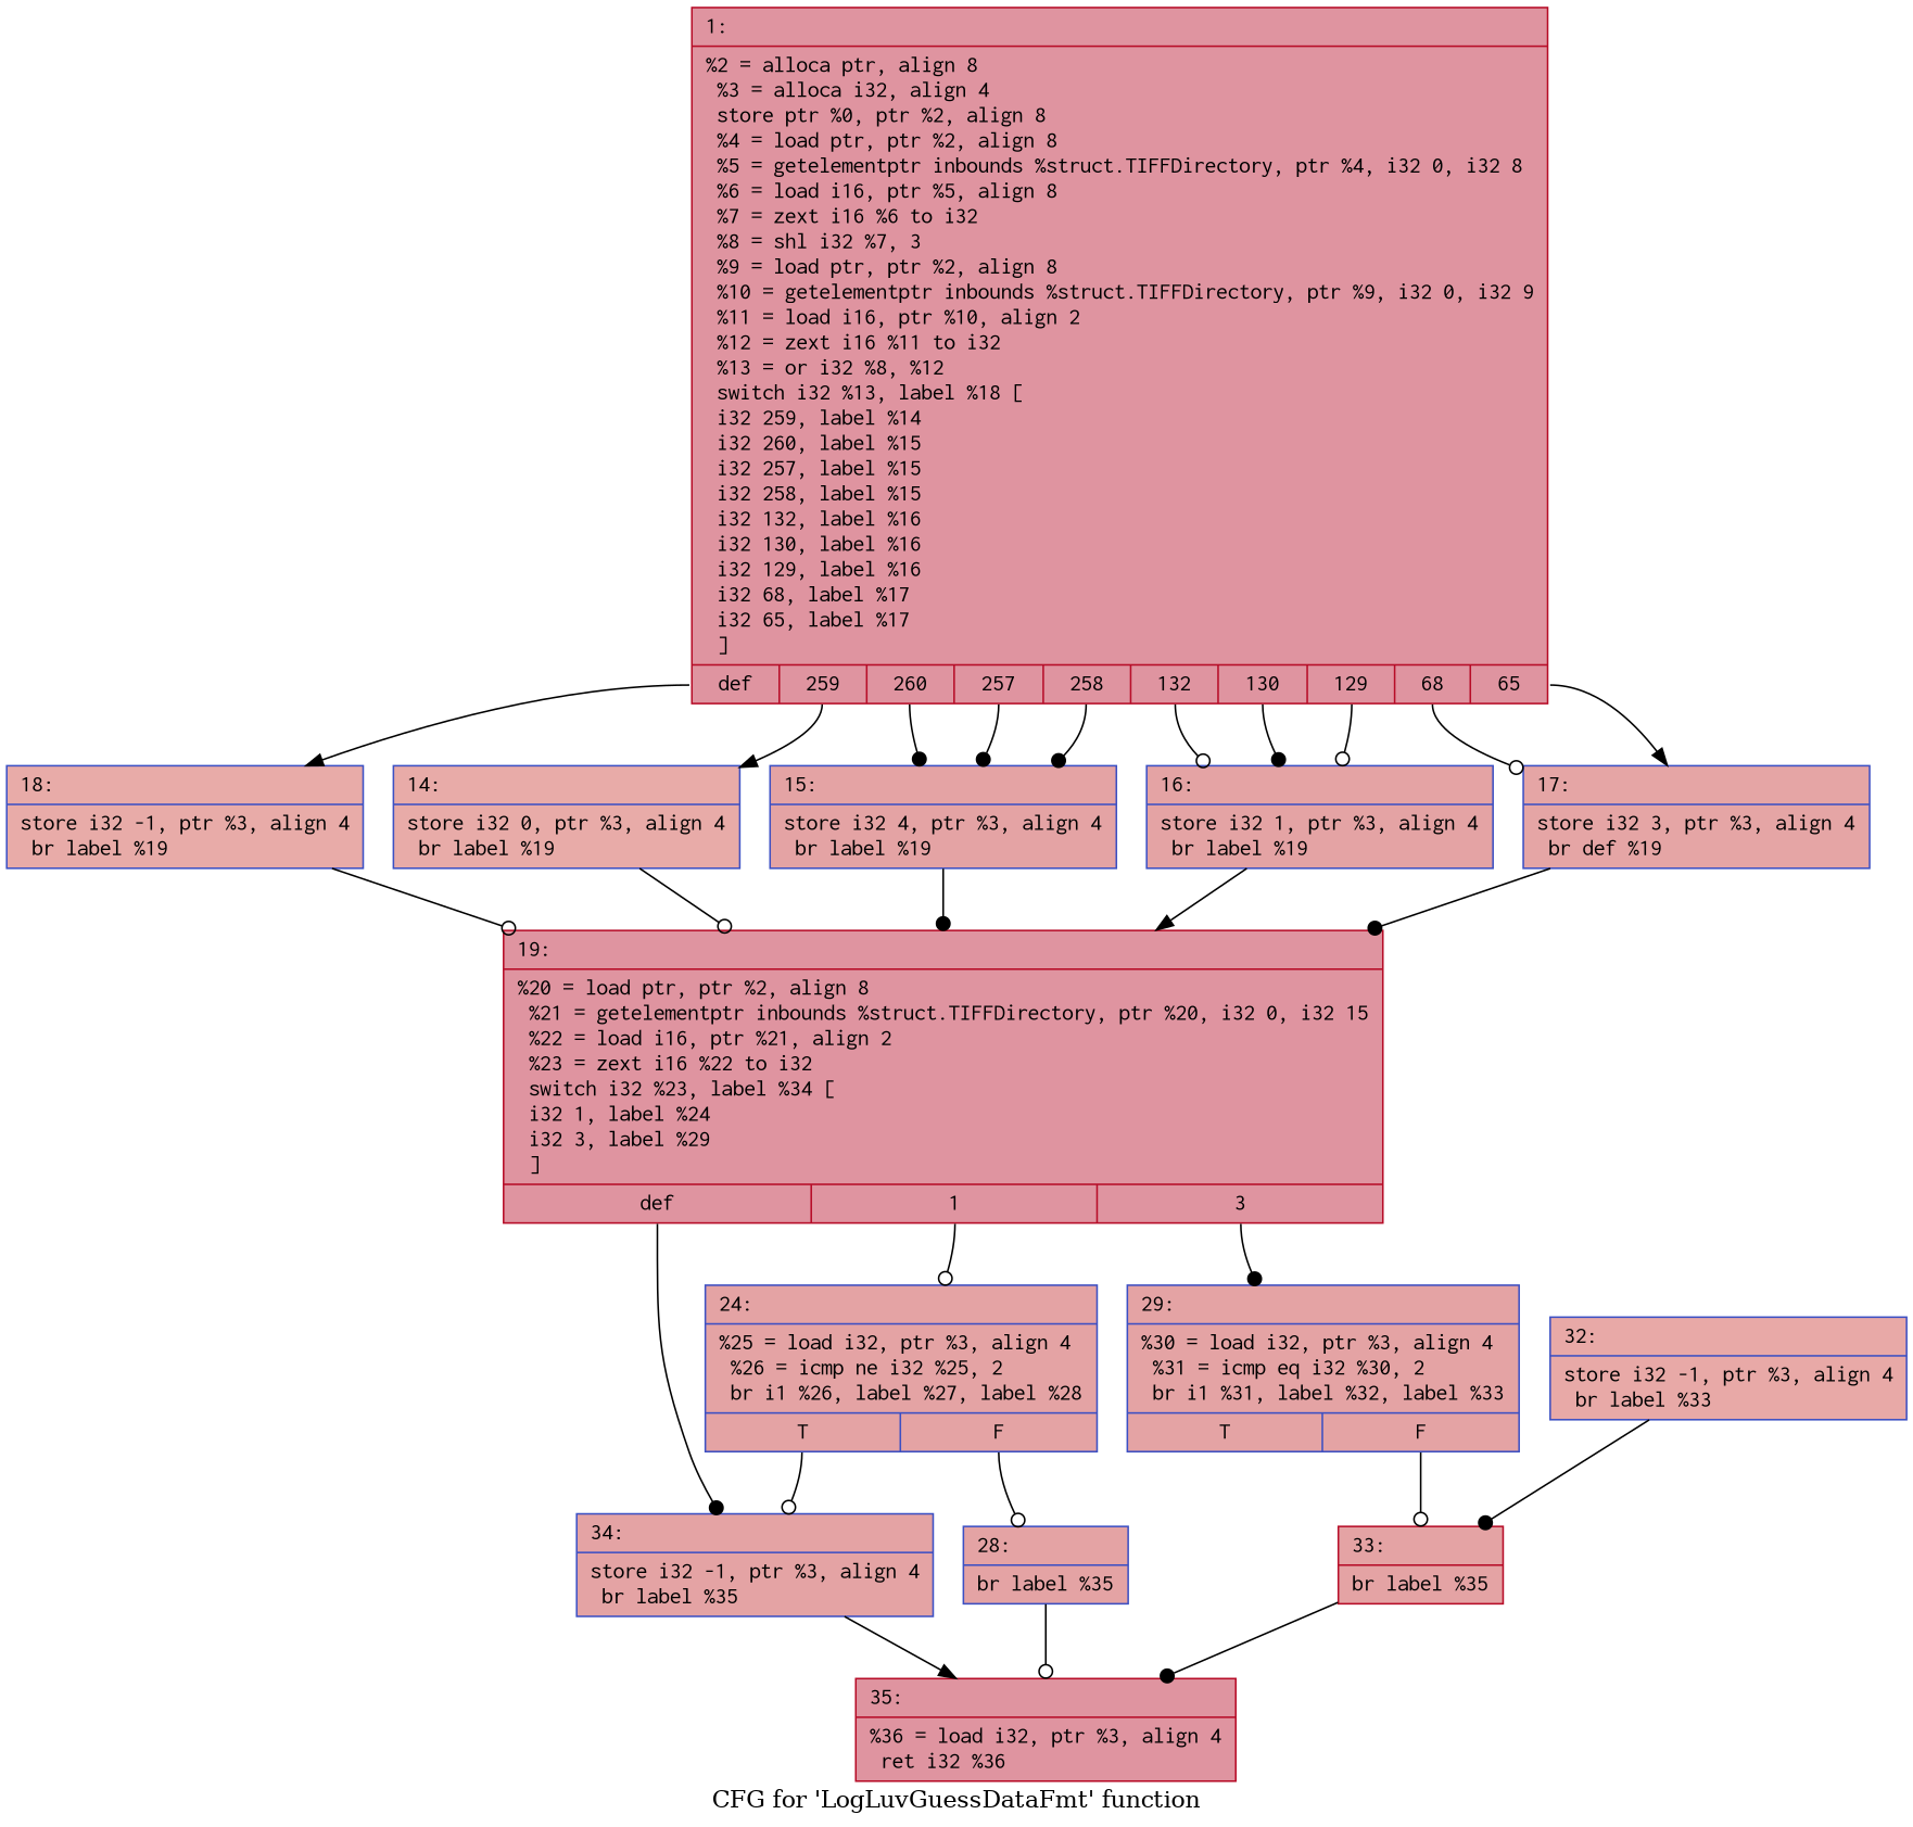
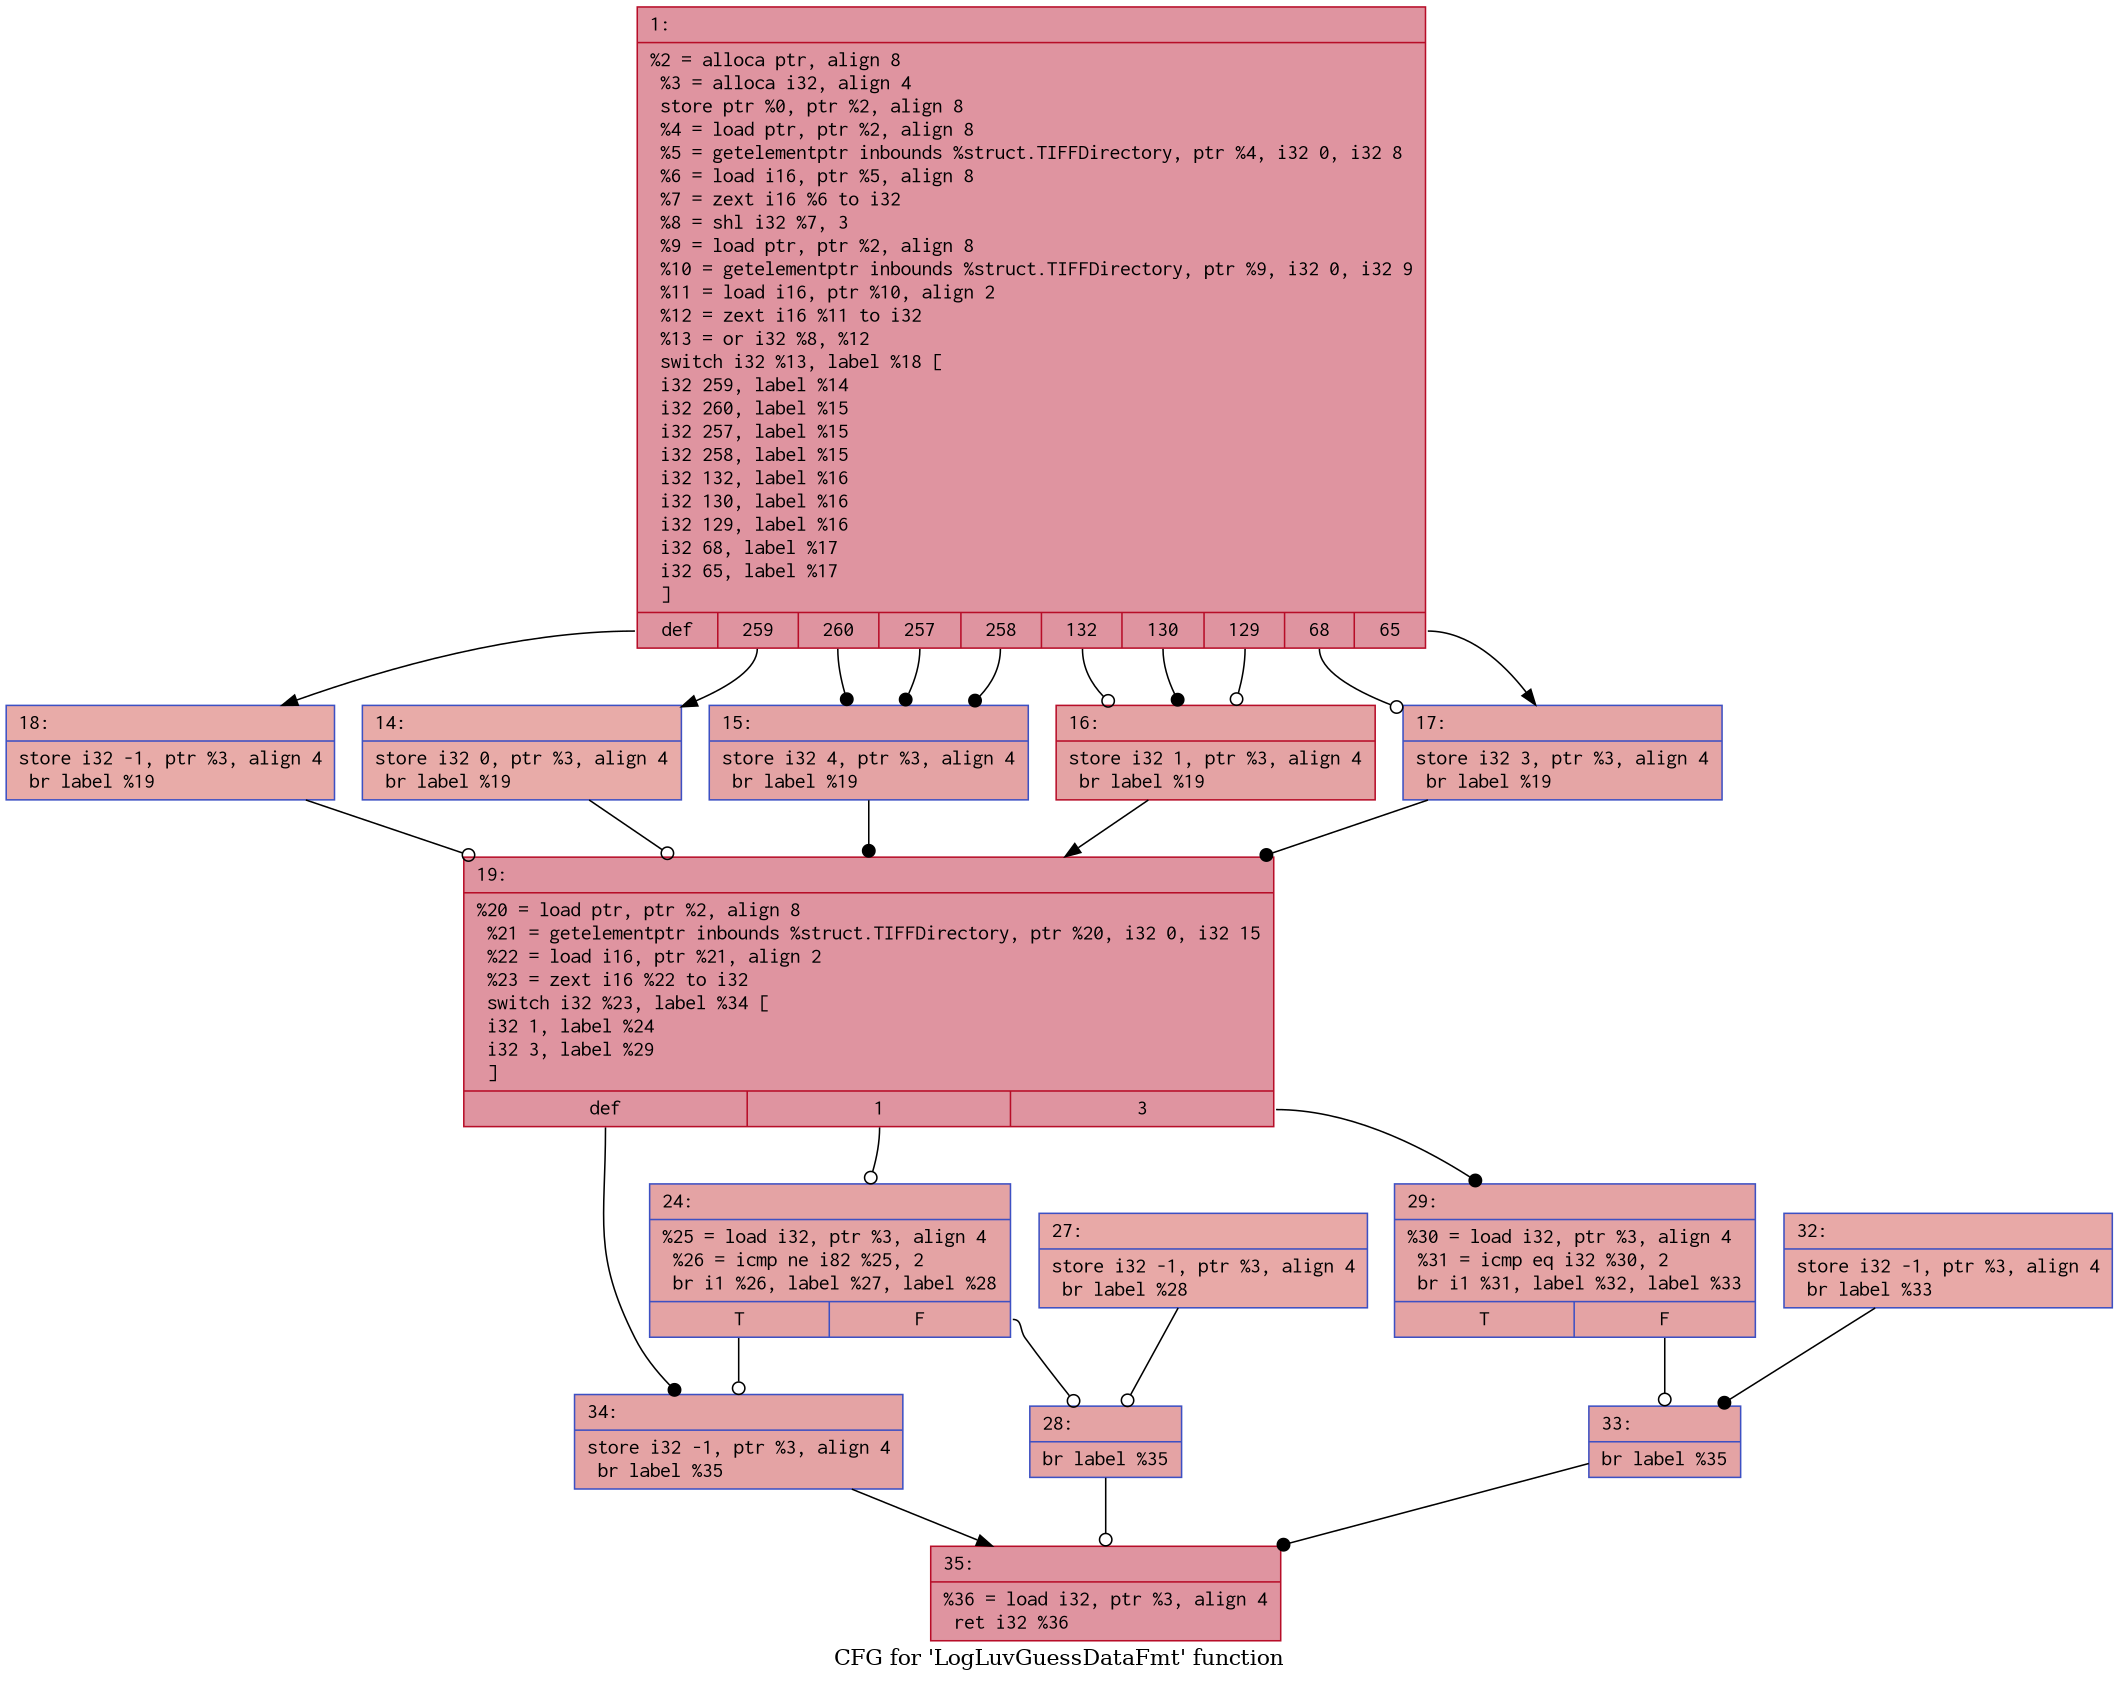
  digraph {
    label="CFG for 'LogLuvGuessDataFmt' function"
    node [color="#3d50c3ff" fillcolor="#c32e3170" fontname=Courier shape=record style=filled]
    edge [arrowhead=odot]
    n1 [color="#b70d28ff" fillcolor="#b70d2870" label="{1:\l|  %2 = alloca ptr, align 8\l  %3 = alloca i32, align 4\l  store ptr %0, ptr %2, align 8\l  %4 = load ptr, ptr %2, align 8\l  %5 = getelementptr inbounds %struct.TIFFDirectory, ptr %4, i32 0, i32 8\l  %6 = load i16, ptr %5, align 8\l  %7 = zext i16 %6 to i32\l  %8 = shl i32 %7, 3\l  %9 = load ptr, ptr %2, align 8\l  %10 = getelementptr inbounds %struct.TIFFDirectory, ptr %9, i32 0, i32 9\l  %11 = load i16, ptr %10, align 2\l  %12 = zext i16 %11 to i32\l  %13 = or i32 %8, %12\l  switch i32 %13, label %18 [\l    i32 259, label %14\l    i32 260, label %15\l    i32 257, label %15\l    i32 258, label %15\l    i32 132, label %16\l    i32 130, label %16\l    i32 129, label %16\l    i32 68, label %17\l    i32 65, label %17\l  ]\l|{<s0>def|<s1>259|<s2>260|<s3>257|<s4>258|<s5>132|<s6>130|<s7>129|<s8>68|<s9>65}}"]
    n2 [fillcolor="#cc403a70" label="{18:\l|  store i32 -1, ptr %3, align 4\l  br label %19\l}"]
    n3 [fillcolor="#cc403a70" label="{14:\l|  store i32 0, ptr %3, align 4\l  br label %19\l}"]
    n4 [label="{15:\l|  store i32 4, ptr %3, align 4\l  br label %19\l}"]
-   n5 [label="{16:\l|  store i32 1, ptr %3, align 4\l  br label %19\l}"]
-   n6 [fillcolor="#c5333470" label="{17:\l|  store i32 3, ptr %3, align 4\l  br def %19\l}"]
+   n5 [color="#b70d28ff" label="{16:\l|  store i32 1, ptr %3, align 4\l  br label %19\l}"]
+   n6 [fillcolor="#c5333470" label="{17:\l|  store i32 3, ptr %3, align 4\l  br label %19\l}"]
    n7 [color="#b70d28ff" fillcolor="#b70d2870" label="{19:\l|  %20 = load ptr, ptr %2, align 8\l  %21 = getelementptr inbounds %struct.TIFFDirectory, ptr %20, i32 0, i32 15\l  %22 = load i16, ptr %21, align 2\l  %23 = zext i16 %22 to i32\l  switch i32 %23, label %34 [\l    i32 1, label %24\l    i32 3, label %29\l  ]\l|{<s0>def|<s1>1|<s2>3}}"]
    n8 [label="{34:\l|  store i32 -1, ptr %3, align 4\l  br label %35\l}"]
-   n9 [label="{24:\l|  %25 = load i32, ptr %3, align 4\l  %26 = icmp ne i32 %25, 2\l  br i1 %26, label %27, label %28\l|{<s0>T|<s1>F}}"]
+   n9 [label="{24:\l|  %25 = load i32, ptr %3, align 4\l  %26 = icmp ne i82 %25, 2\l  br i1 %26, label %27, label %28\l|{<s0>T|<s1>F}}"]
    n10 [label="{29:\l|  %30 = load i32, ptr %3, align 4\l  %31 = icmp eq i32 %30, 2\l  br i1 %31, label %32, label %33\l|{<s0>T|<s1>F}}"]
    n11 [color="#b70d28ff" fillcolor="#b70d2870" label="{35:\l|  %36 = load i32, ptr %3, align 4\l  ret i32 %36\l}"]
    n12 [label="{28:\l|  br label %35\l}"]
-   n13 [color="#b70d28ff" label="{33:\l|  br label %35\l}"]
+   n13 [label="{33:\l|  br label %35\l}"]
+   n14 [fillcolor="#ca3b3770" label="{27:\l|  store i32 -1, ptr %3, align 4\l  br label %28\l}"]
    n15 [fillcolor="#ca3b3770" label="{32:\l|  store i32 -1, ptr %3, align 4\l  br label %33\l}"]
    n1 -> n2 [arrowhead=normal tailport=s0]
    n1 -> n3 [arrowhead=normal tailport=s1]
    n1 -> n4 [arrowhead=dot tailport=s2]
    n1 -> n4 [arrowhead=dot tailport=s3]
    n1 -> n4 [arrowhead=dot tailport=s4]
    n1 -> n5 [tailport=s5]
    n1 -> n5 [arrowhead=dot tailport=s6]
    n1 -> n5 [tailport=s7]
    n1 -> n6 [tailport=s8]
    n1 -> n6 [arrowhead=normal tailport=s9]
    n2 -> n7
    n3 -> n7
    n4 -> n7 [arrowhead=dot]
    n5 -> n7 [arrowhead=normal]
    n6 -> n7 [arrowhead=dot]
    n7 -> n8 [arrowhead=dot tailport=s0]
    n7 -> n9 [tailport=s1]
    n7 -> n10 [arrowhead=dot tailport=s2]
    n8 -> n11 [arrowhead=normal]
    n9 -> n8 [tailport=s0]
    n9 -> n12 [tailport=s1]
    n10 -> n13 [tailport=s1]
    n12 -> n11
    n13 -> n11 [arrowhead=dot]
+   n14 -> n12
    n15 -> n13 [arrowhead=dot]
  }
